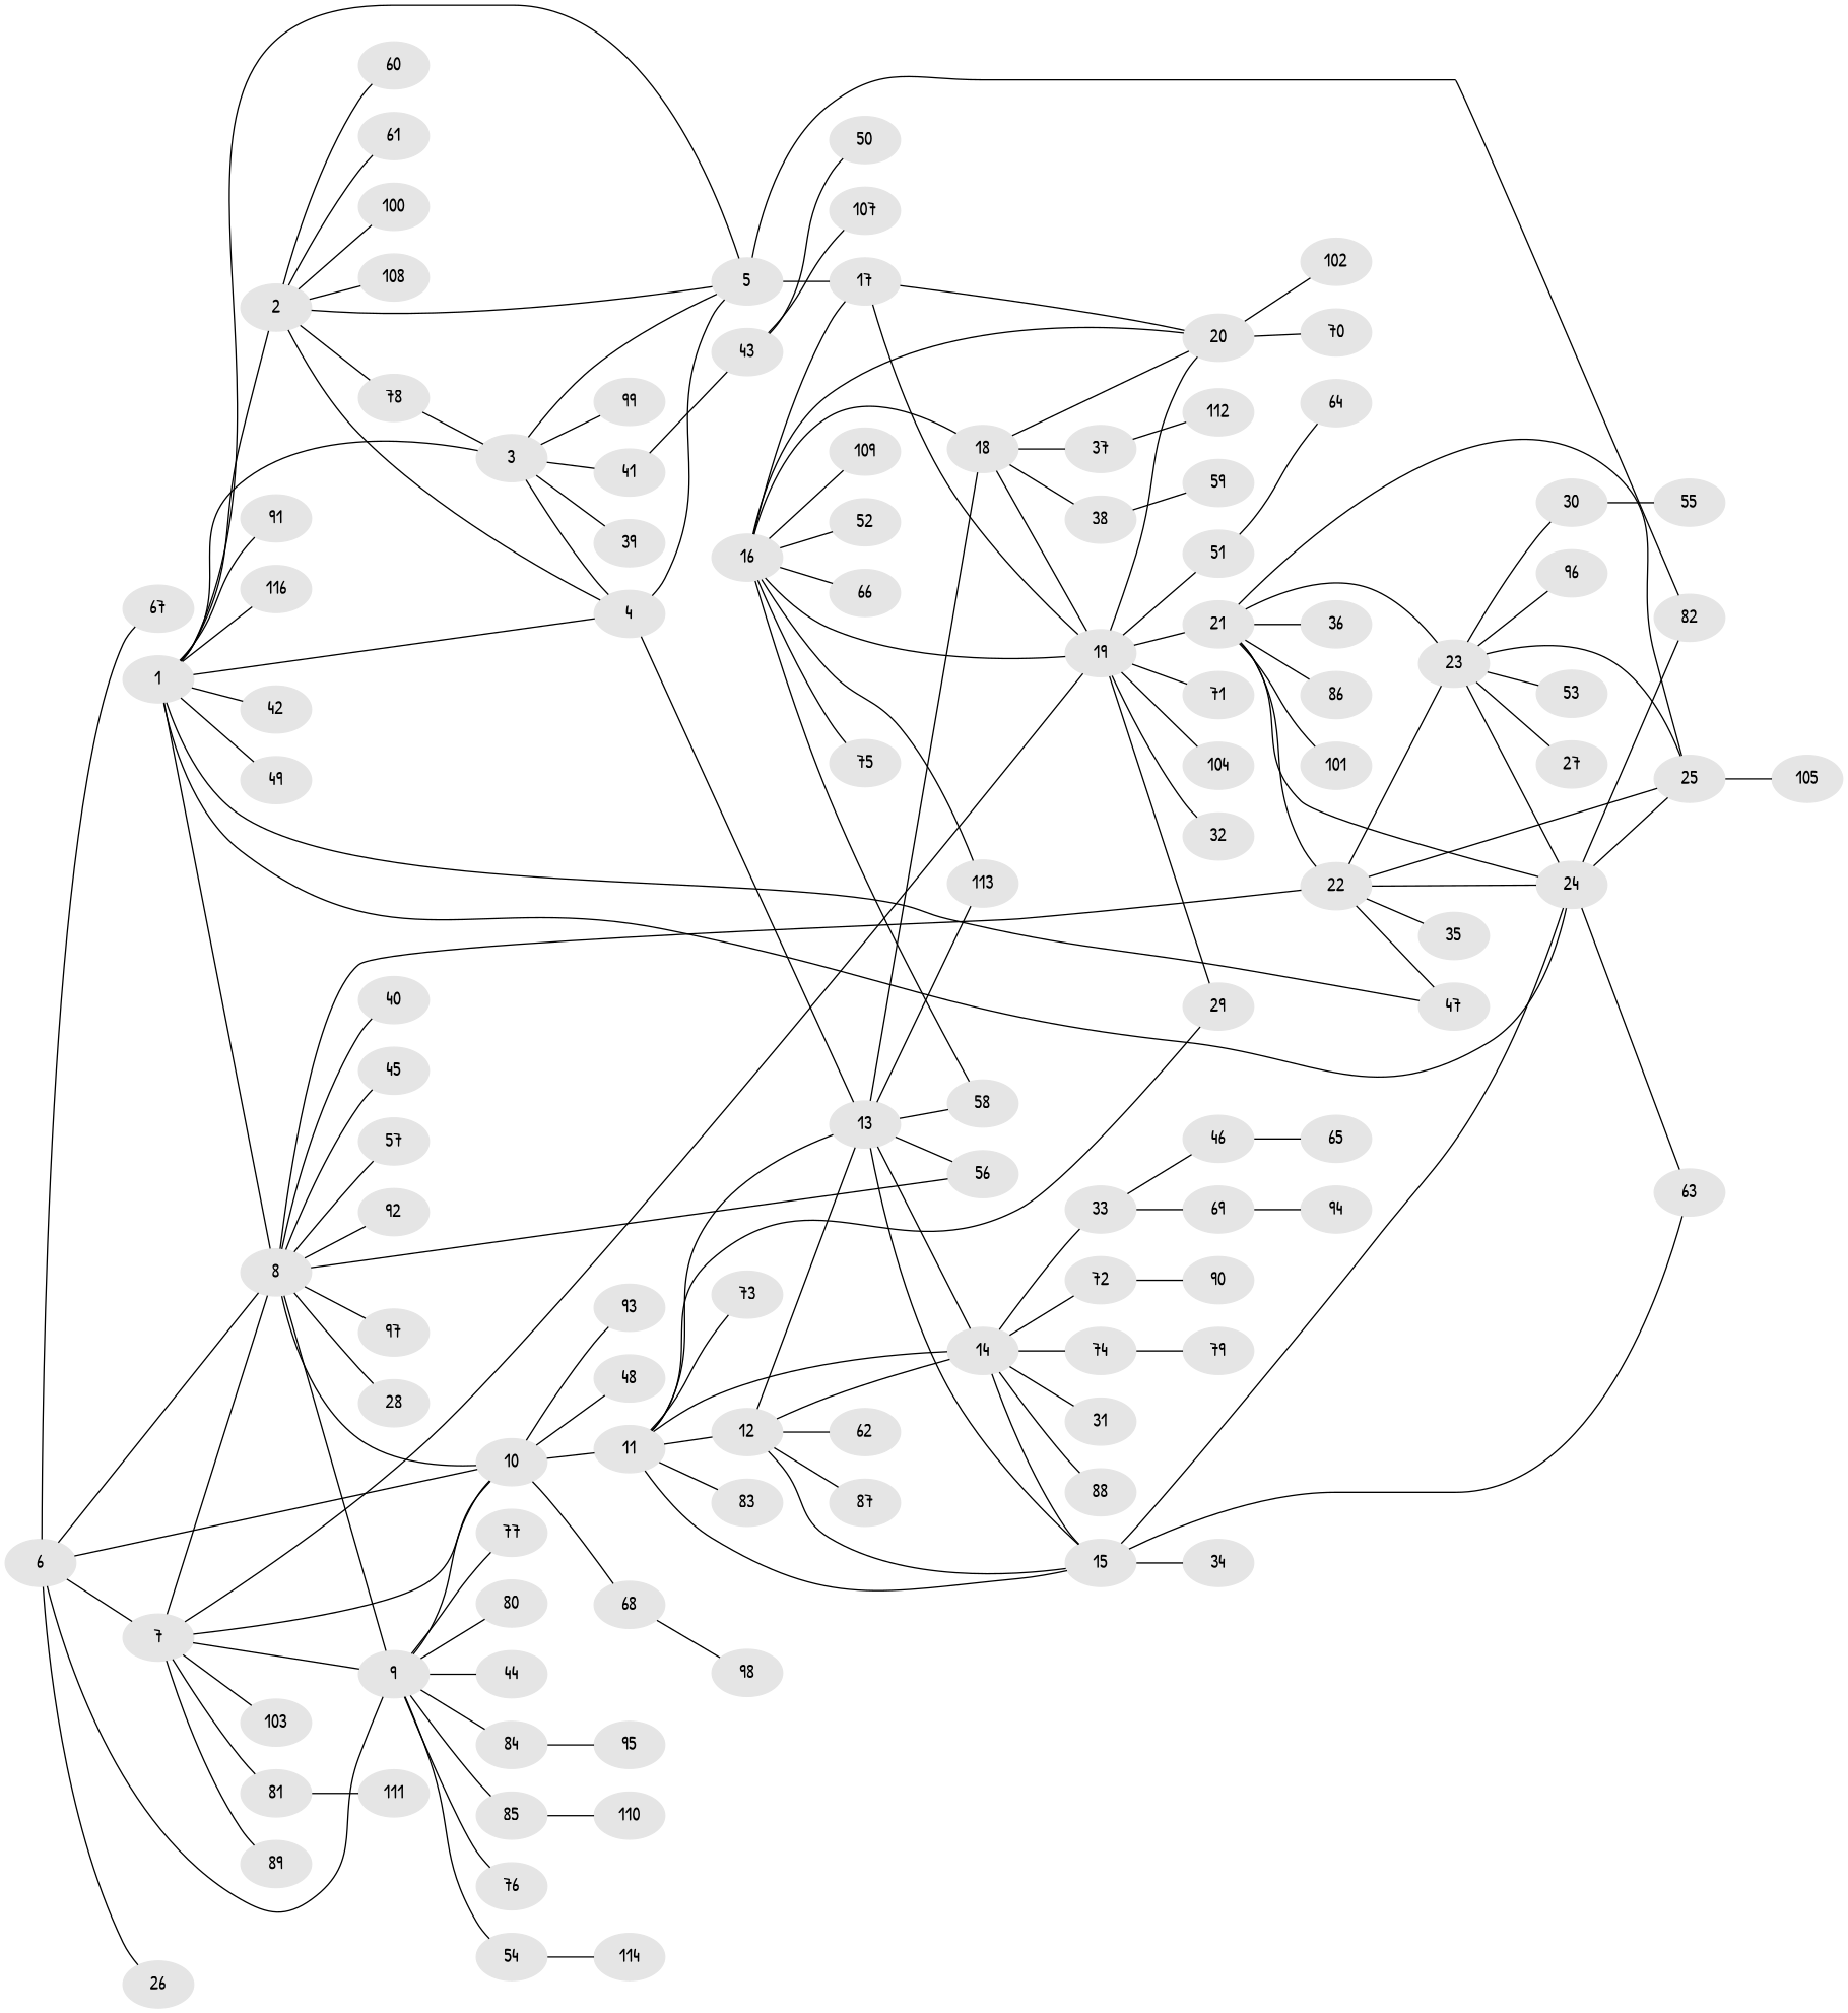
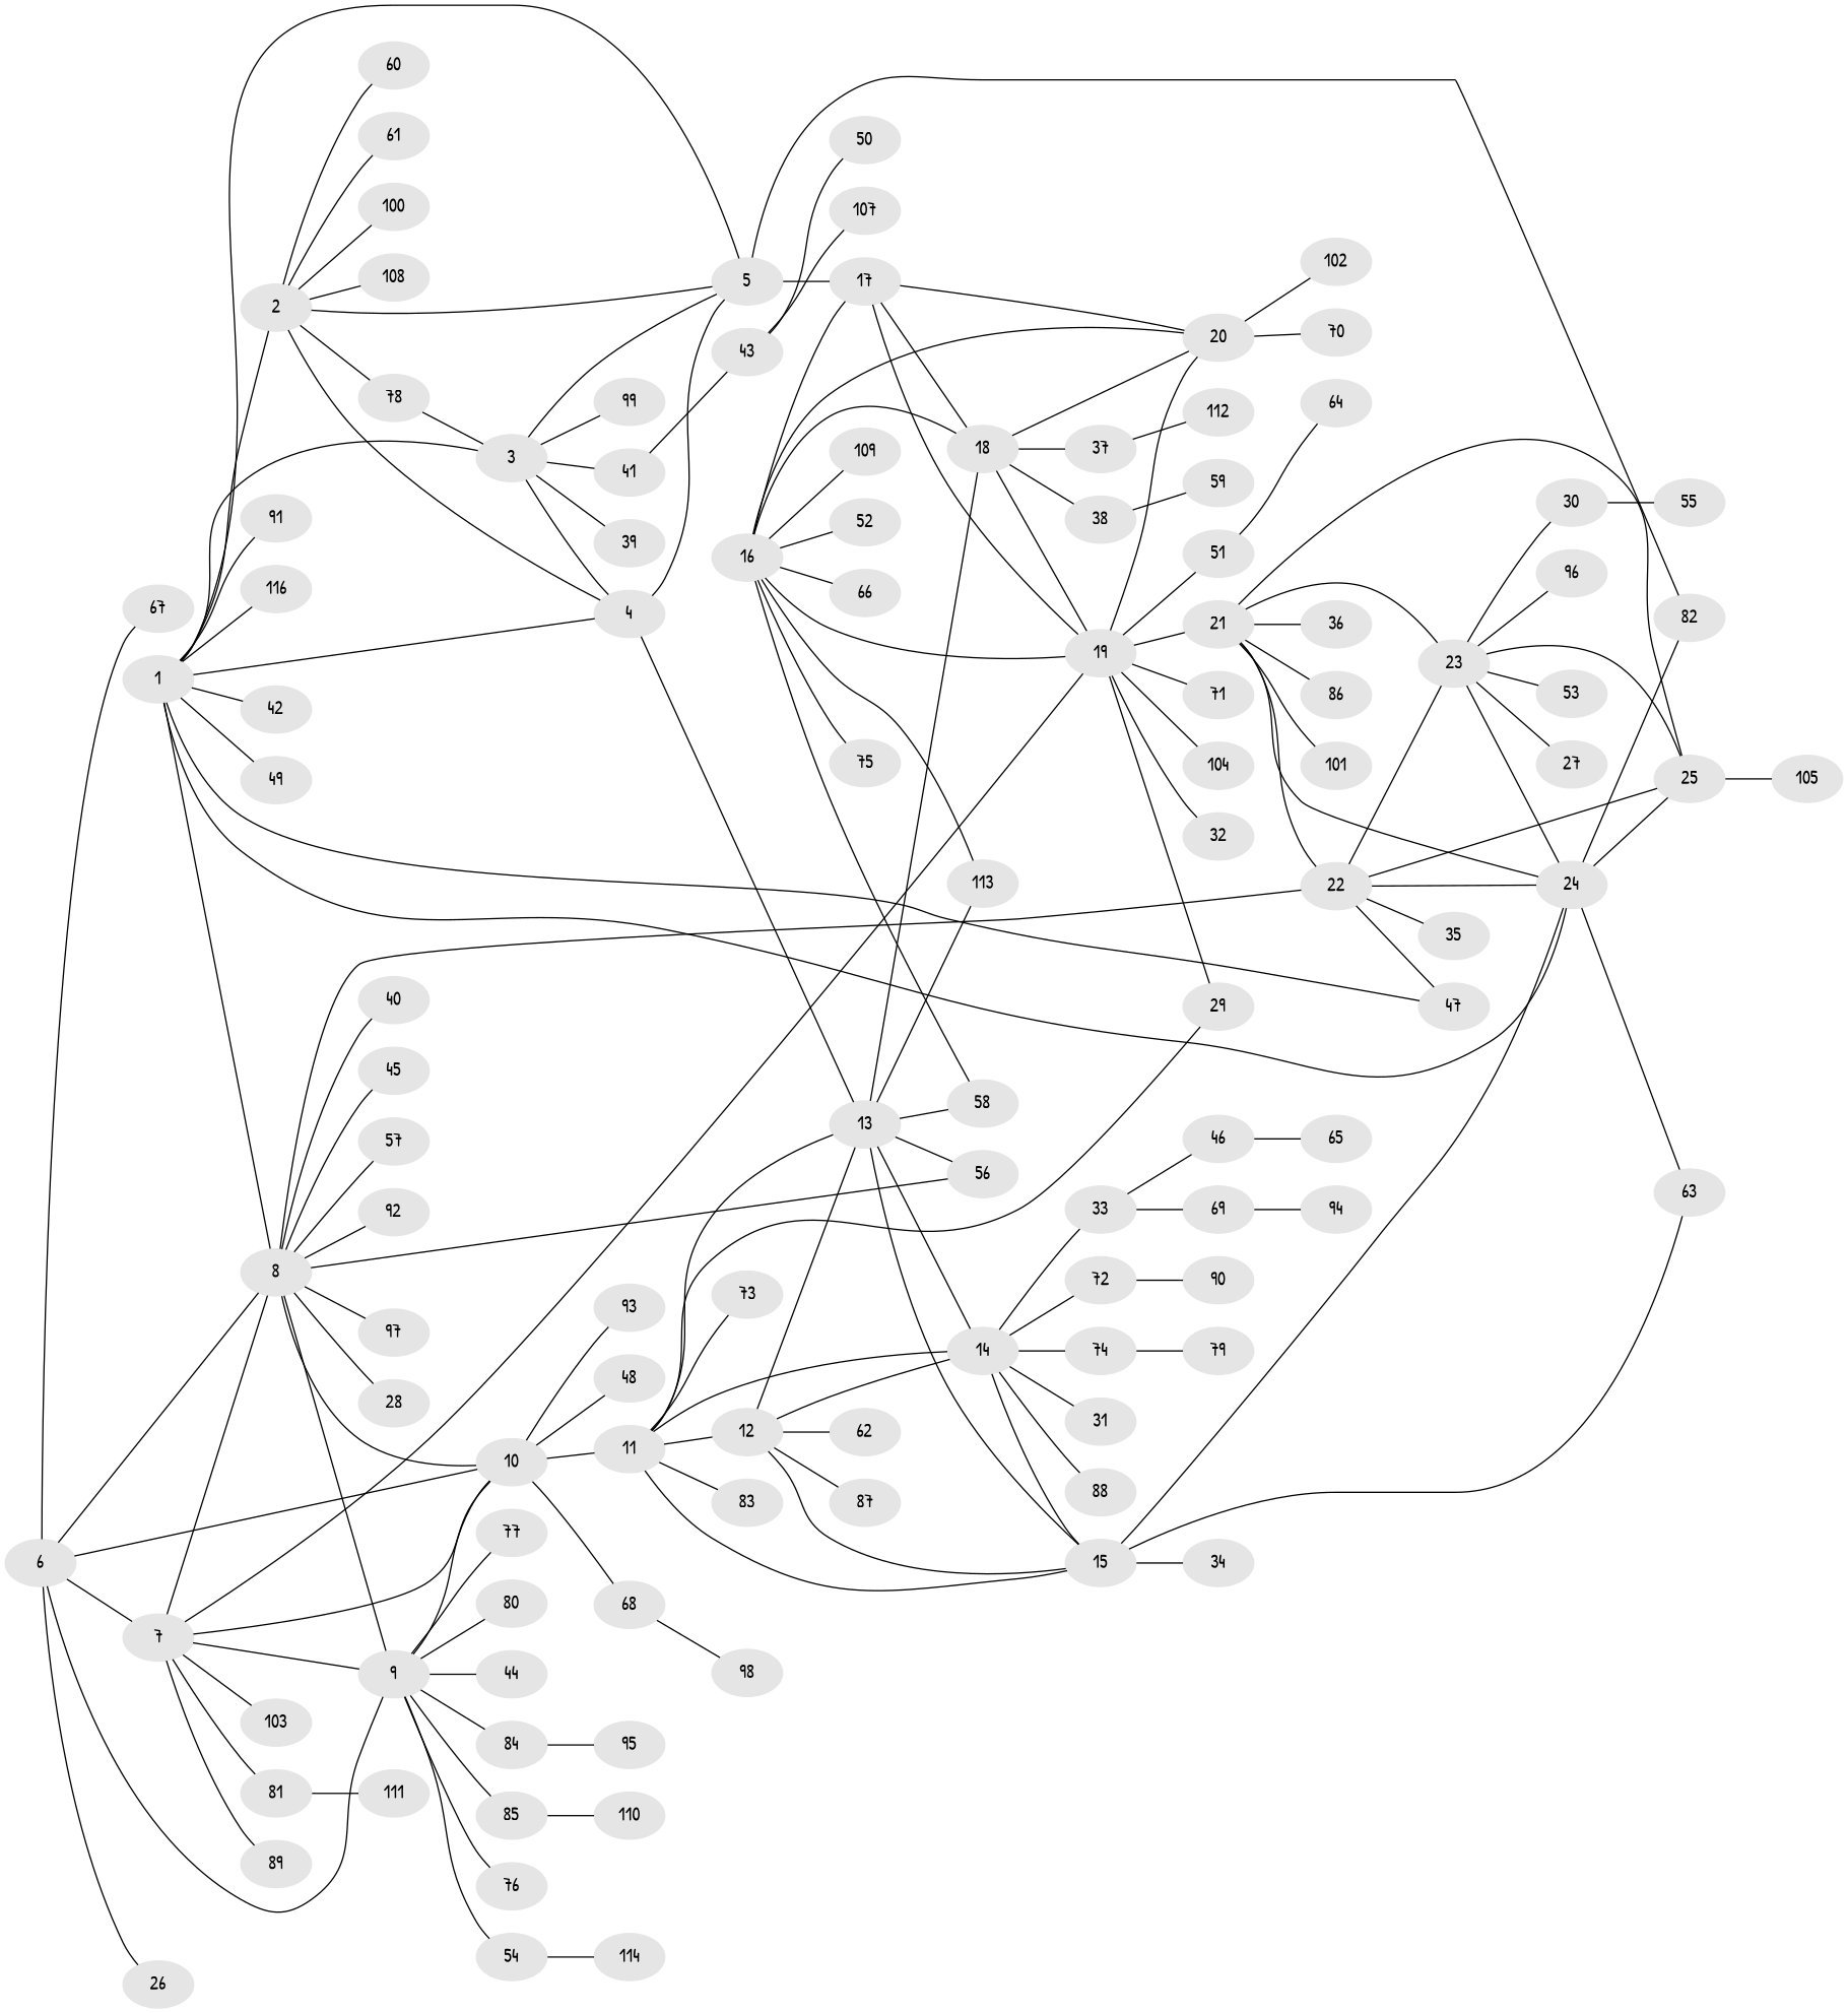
  graph {
    fontname="Patrick Hand"
    rankdir=LR
    node [color=gray90 fontname="Patrick Hand" style=filled]
    edge [fontname="Patrick Hand"]
    1
    2
    3
    4
    5
    8
    24
    42
    47
    49
    91
    n12 [label=116]
    60
    61
    78
    100
    108
    39
    41
    99
    13
    17
    82
    9
    10
    22
    28
    40
    45
    56
    57
    92
    97
    63
    25
    43
    14
    15
    18
    58
    113
    19
    20
    6
    7
    26
    67
    81
    89
    103
    44
    54
    76
    77
    80
    84
    85
    11
    48
    68
    93
    29
    21
    32
    51
    71
    104
    111
    23
    35
    114
    95
    110
    12
    73
    83
    98
    62
    87
    31
    33
    72
    74
    88
    34
    37
    38
    46
    69
    90
    79
    16
    52
    66
    75
    109
    70
    102
    112
    59
    36
    86
    101
    64
    27
    30
    53
    96
    105
    55
    65
    94
    50
    107
    1 -- 2
    1 -- 3
    1 -- 4
    1 -- 5
    1 -- 8
    1 -- 24
    1 -- 42
    1 -- 47
    1 -- 49
    1 -- 91
    1 -- n12
    2 -- 4
    2 -- 5
    2 -- 60
    2 -- 61
    2 -- 78
    2 -- 100
    2 -- 108
    3 -- 4
    3 -- 5
    3 -- 39
    3 -- 41
    3 -- 99
    4 -- 5
    4 -- 13
    5 -- 17
    5 -- 82
    8 -- 9
    8 -- 10
    8 -- 22
    8 -- 28
    8 -- 40
    8 -- 45
    8 -- 56
    8 -- 57
    8 -- 92
    8 -- 97
    24 -- 82
    24 -- 63
    24 -- 25
    78 -- 3
    41 -- 43
    13 -- 56
    13 -- 14
    13 -- 15
    13 -- 18
    13 -- 58
    13 -- 113
+   17 -- 18
    17 -- 19
    17 -- 20
    9 -- 10
    9 -- 44
    9 -- 54
    9 -- 76
    9 -- 77
    9 -- 80
    9 -- 84
    9 -- 85
    10 -- 11
    10 -- 48
    10 -- 68
    10 -- 93
    22 -- 24
    22 -- 47
    22 -- 25
    22 -- 23
    22 -- 35
    25 -- 105
    43 -- 50
    43 -- 107
    14 -- 15
    14 -- 31
    14 -- 33
    14 -- 72
    14 -- 74
    14 -- 88
    15 -- 24
    15 -- 63
    15 -- 34
    18 -- 19
    18 -- 20
    18 -- 37
    18 -- 38
    19 -- 20
    19 -- 29
    19 -- 21
    19 -- 32
    19 -- 51
    19 -- 71
    19 -- 104
    20 -- 70
    20 -- 102
    6 -- 8
    6 -- 9
    6 -- 10
    6 -- 7
    6 -- 26
    6 -- 67
    7 -- 8
    7 -- 9
    7 -- 10
    7 -- 19
    7 -- 81
    7 -- 89
    7 -- 103
    81 -- 111
    54 -- 114
    84 -- 95
    85 -- 110
    11 -- 13
    11 -- 14
    11 -- 15
    11 -- 29
    11 -- 12
    11 -- 73
    11 -- 83
    68 -- 98
    21 -- 24
    21 -- 22
    21 -- 25
    21 -- 23
    21 -- 36
    21 -- 86
    21 -- 101
    51 -- 64
    23 -- 24
    23 -- 25
    23 -- 27
    23 -- 30
    23 -- 53
    23 -- 96
    12 -- 13
    12 -- 14
    12 -- 15
    12 -- 62
    12 -- 87
    33 -- 46
    33 -- 69
    72 -- 90
    74 -- 79
    37 -- 112
    38 -- 59
    46 -- 65
    69 -- 94
    16 -- 17
    16 -- 18
    16 -- 58
    16 -- 113
    16 -- 19
    16 -- 20
    16 -- 52
    16 -- 66
    16 -- 75
    16 -- 109
    30 -- 55
  }
